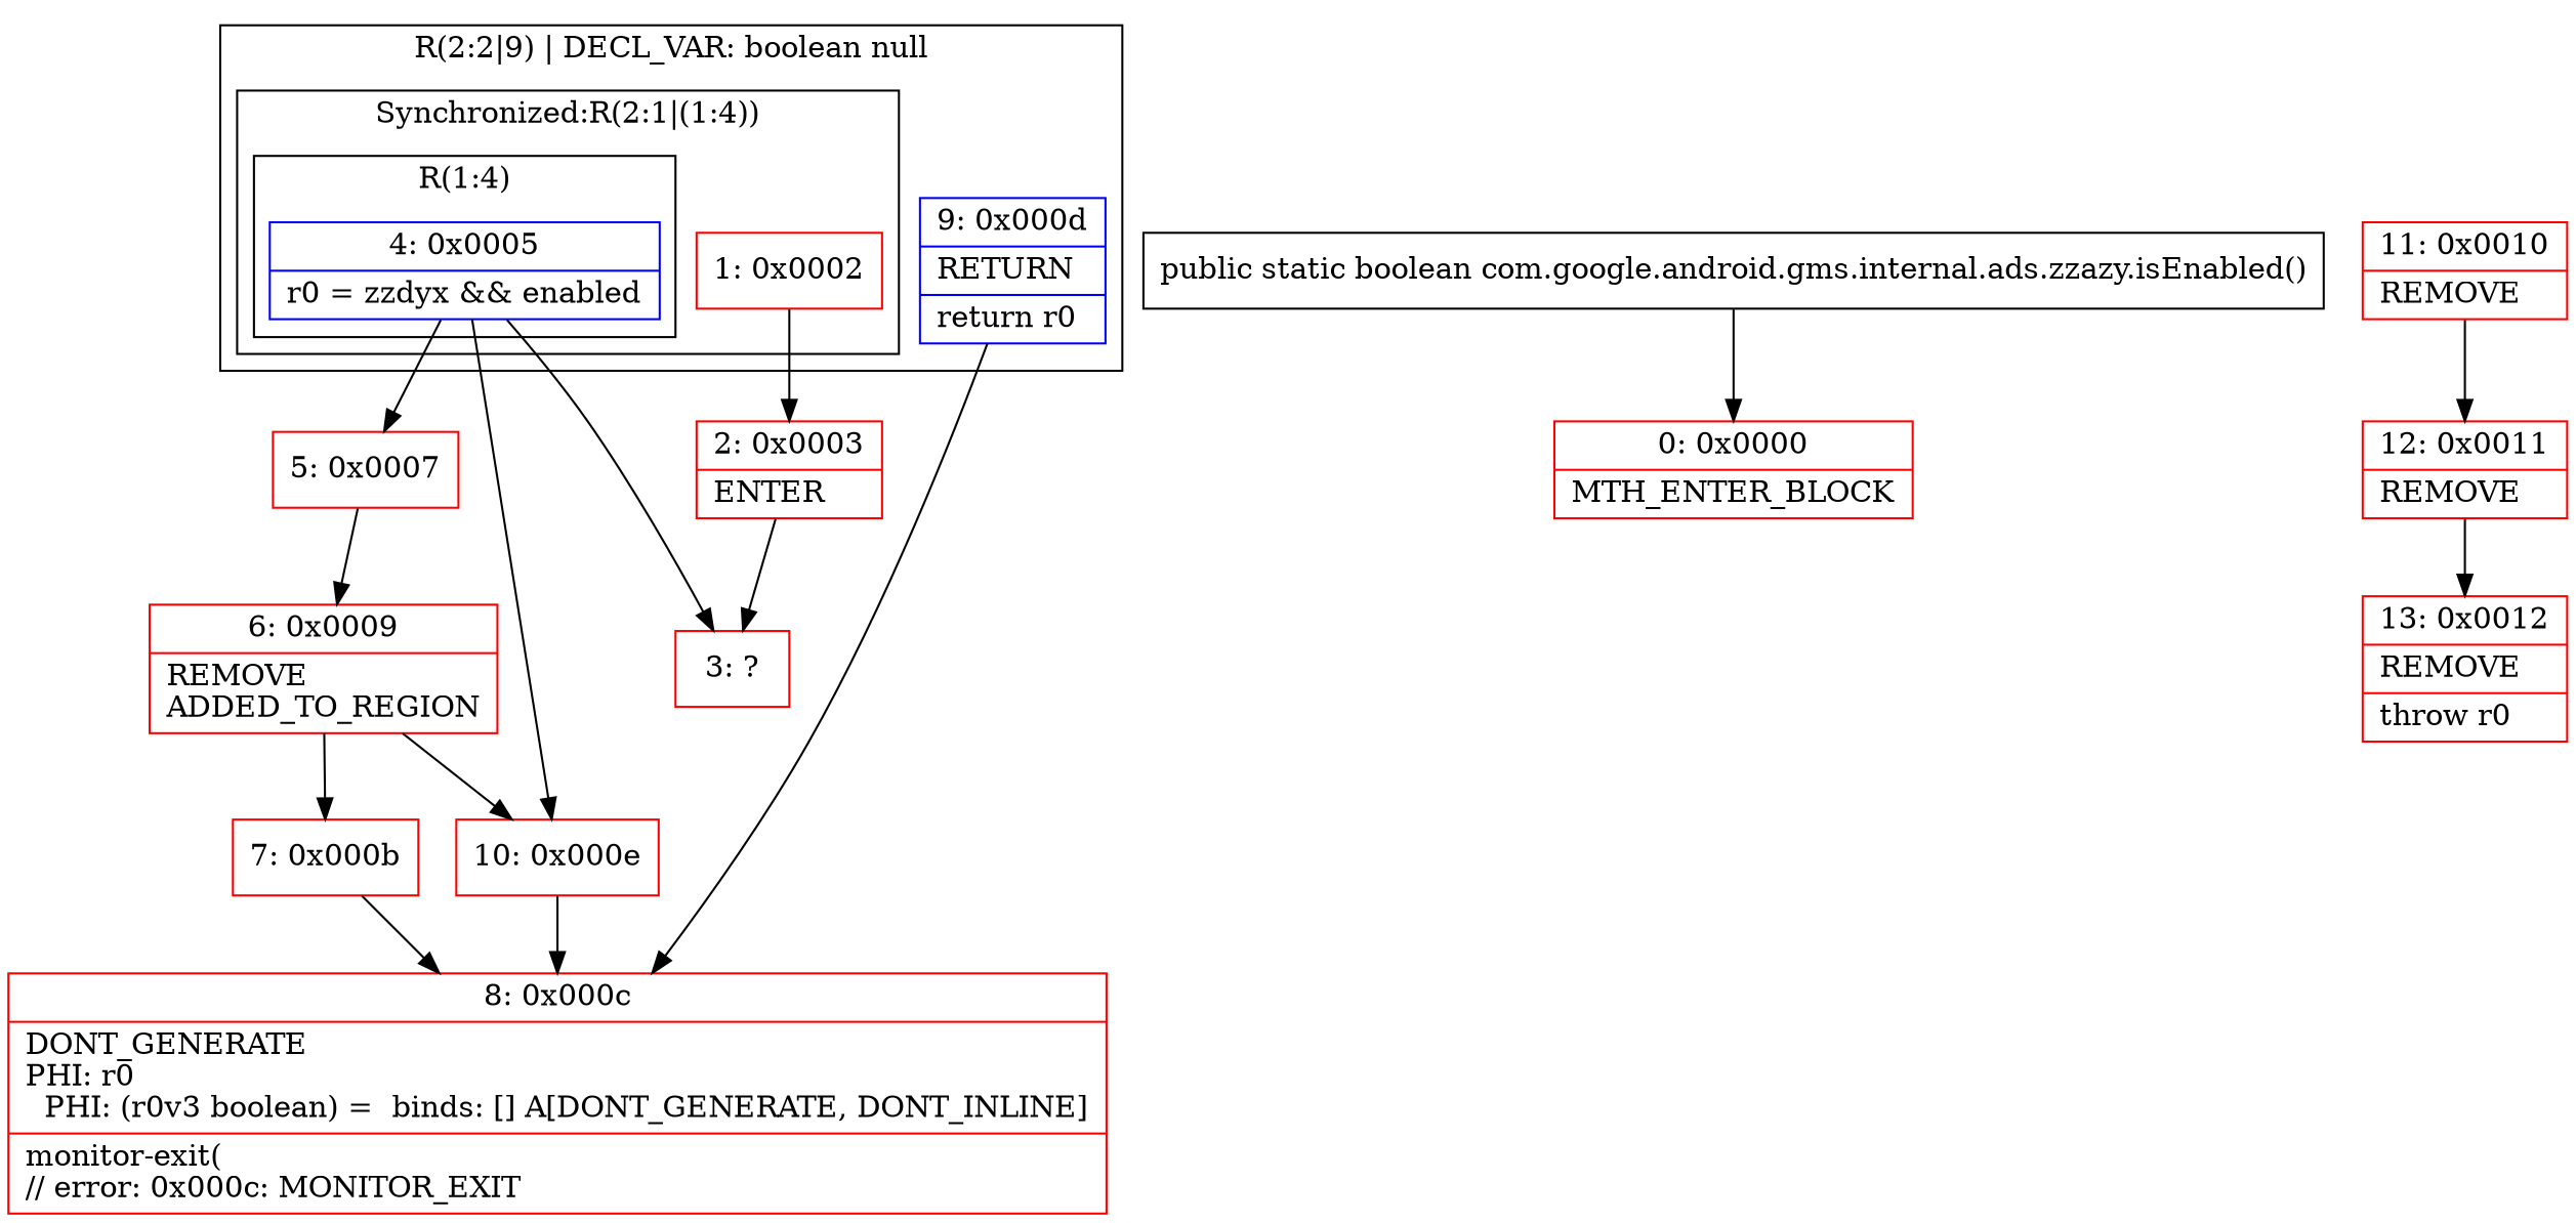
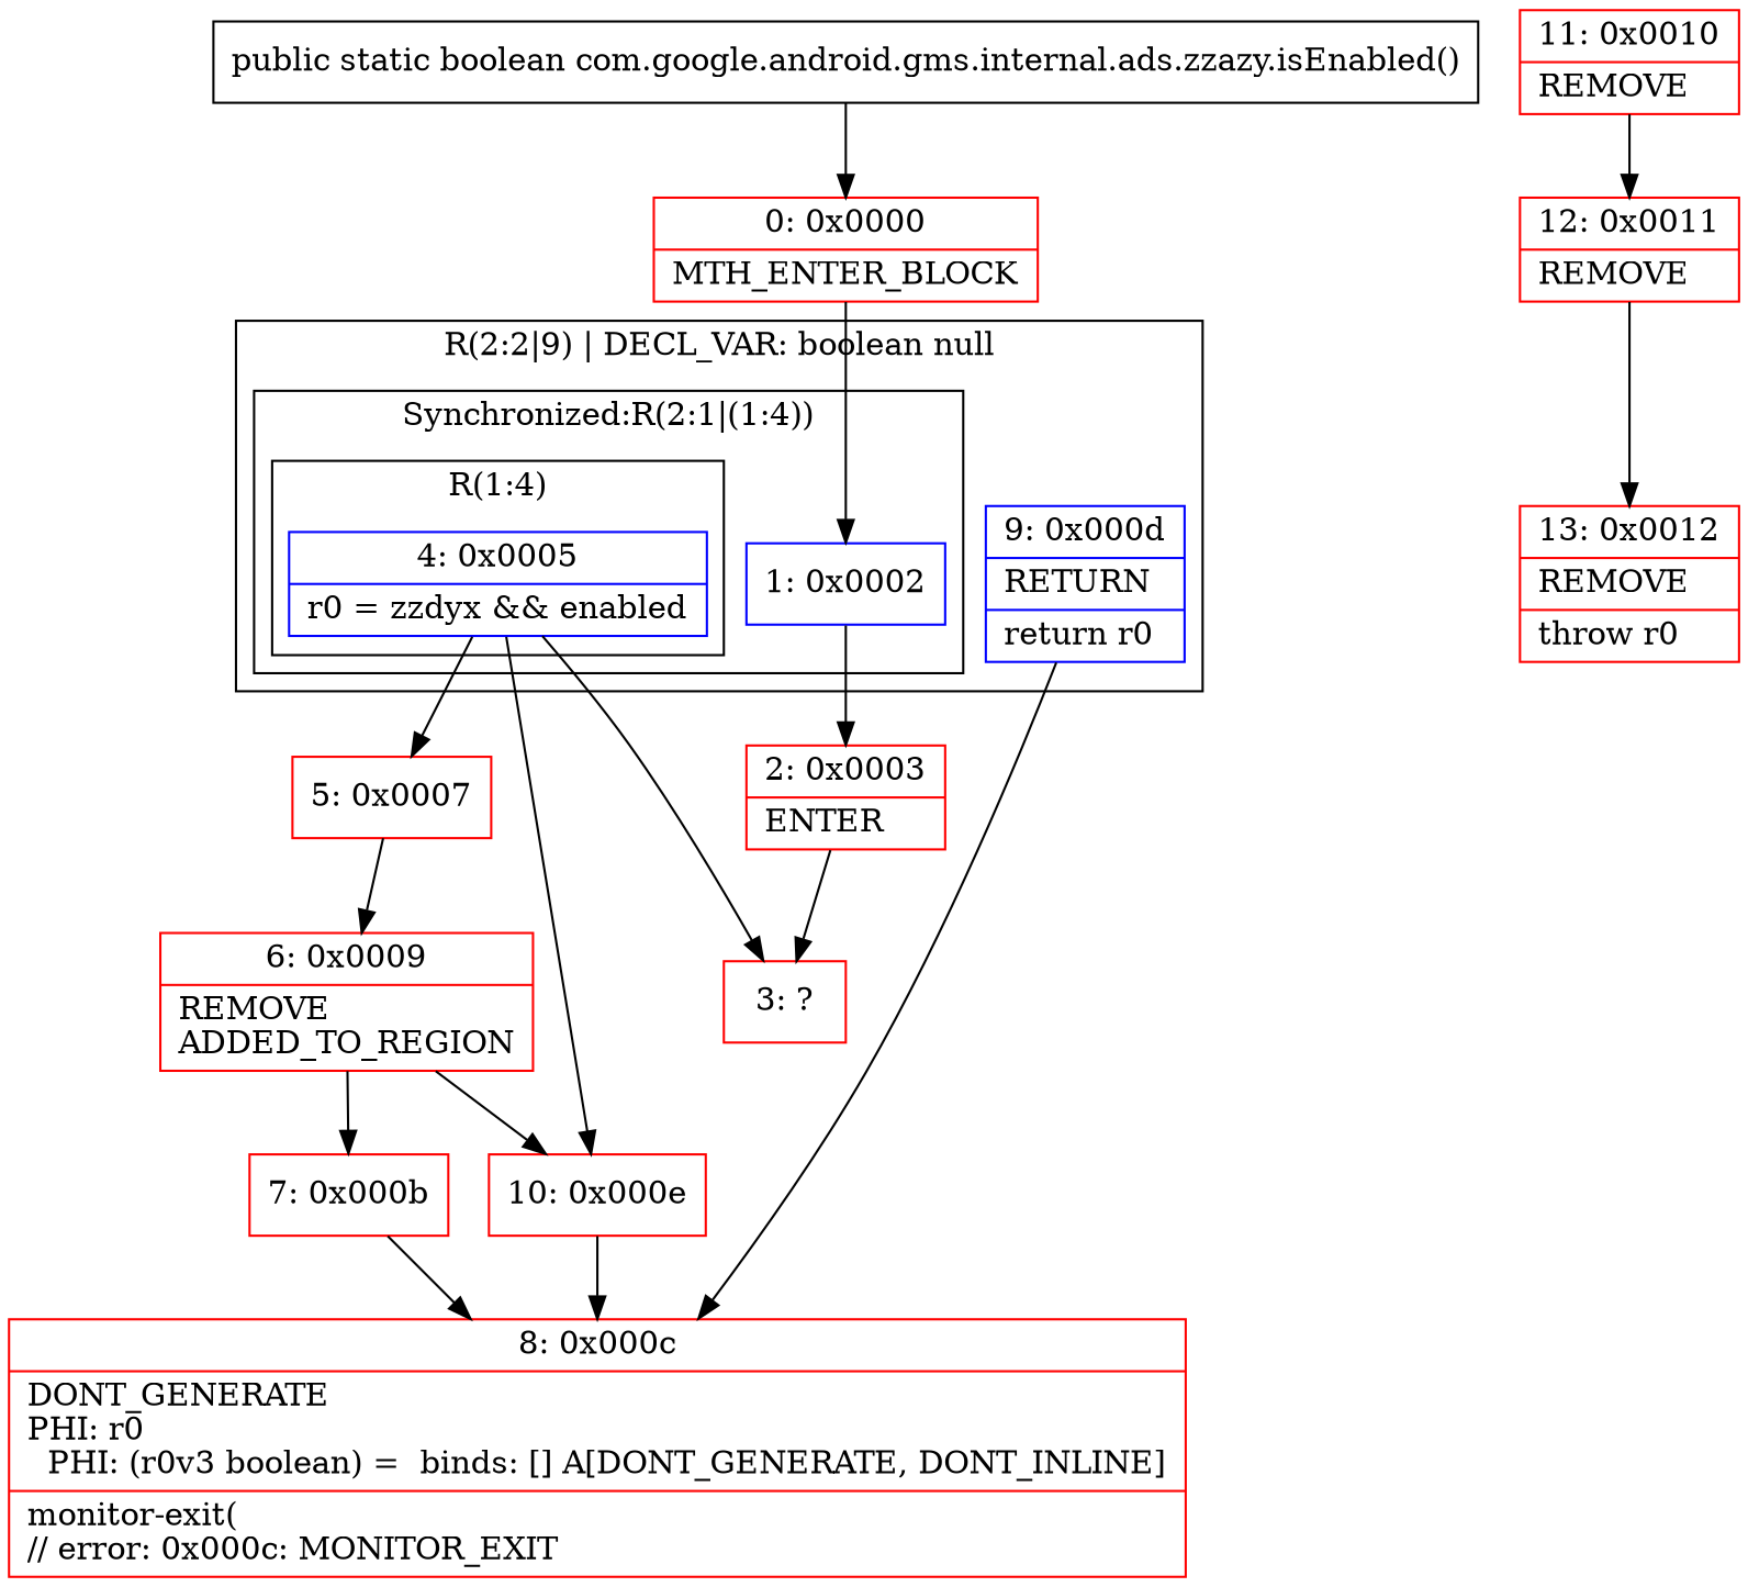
  digraph {
    node [color=red shape=record]
    n1 [color=blue label="{4\:\ 0x0005|r0 = zzdyx && enabled\l}"]
-   n2 [label="{1\:\ 0x0002}"]
+   n2 [color=blue label="{1\:\ 0x0002}"]
    n3 [color=blue label="{9\:\ 0x000d|RETURN\l|return r0\l}"]
    n4 [label="{5\:\ 0x0007}"]
    n5 [label="{10\:\ 0x000e}"]
    n6 [label="{3\:\ ?}"]
    n7 [label="{2\:\ 0x0003|ENTER\l}"]
    n8 [label="{8\:\ 0x000c|DONT_GENERATE\lPHI: r0 \l  PHI: (r0v3 boolean) =  binds: [] A[DONT_GENERATE, DONT_INLINE]\l|monitor\-exit(\l\/\/ error: 0x000c: MONITOR_EXIT  \l}"]
    n9 [label="{6\:\ 0x0009|REMOVE\lADDED_TO_REGION\l}"]
    n10 [label="{0\:\ 0x0000|MTH_ENTER_BLOCK\l}"]
    n11 [label="{11\:\ 0x0010|REMOVE\l}"]
    n12 [label="{12\:\ 0x0011|REMOVE\l}"]
    n13 [label="{7\:\ 0x000b}"]
    n14 [label="{13\:\ 0x0012|REMOVE\l|throw r0\l}"]
    n15 [label="{public static boolean com.google.android.gms.internal.ads.zzazy.isEnabled() }" color=""]
    subgraph cluster_1 {
      label="R(2:2|9) | DECL_VAR: boolean null\l"
      n3
      subgraph cluster_2 {
        label="Synchronized:R(2:1|(1:4))"
        n2
        subgraph cluster_3 {
          label="R(1:4)"
          n1
        }
      }
    }
    n1 -> n4
    n1 -> n5
    n1 -> n6
    n2 -> n7
    n3 -> n8
    n4 -> n9
    n5 -> n8
    n7 -> n6
    n9 -> n5
    n9 -> n13
+   n10 -> n2
    n11 -> n12
    n12 -> n14
    n13 -> n8
    n15 -> n10
  }
